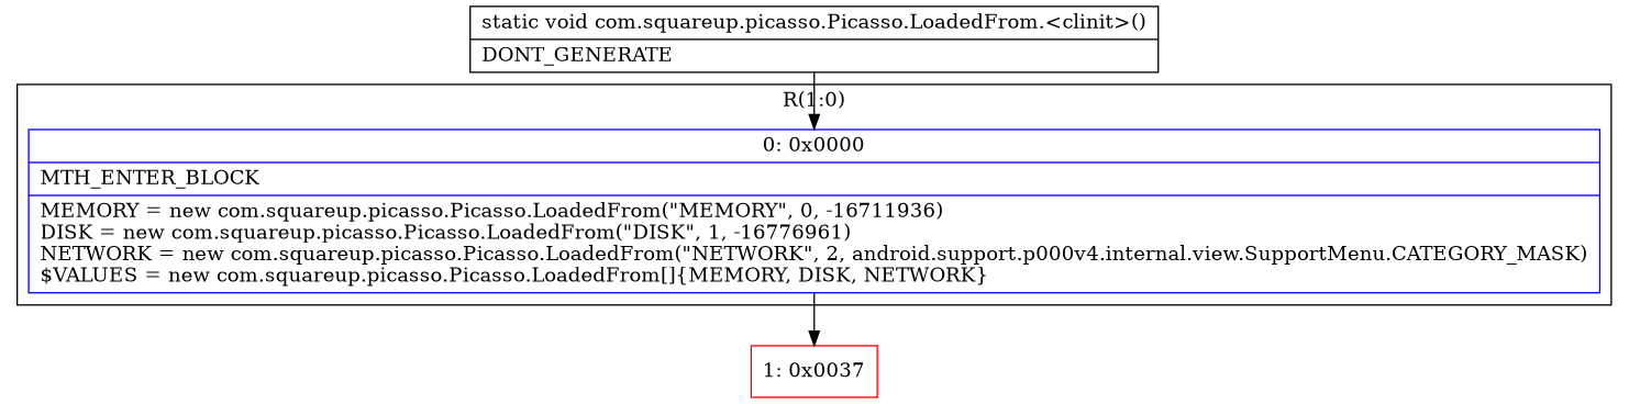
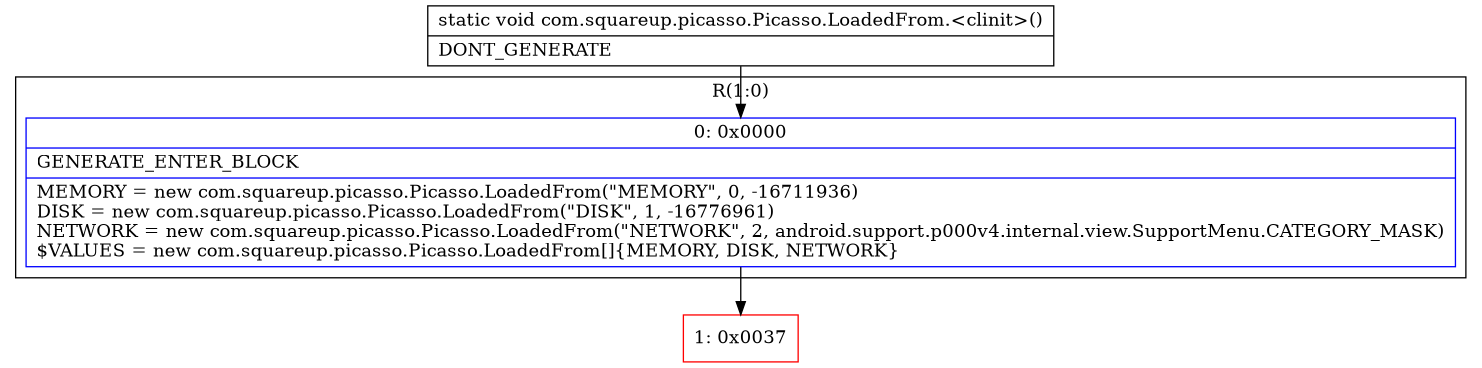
  digraph {
    node [shape=record]
-   n1 [color=blue label="{0\:\ 0x0000|MTH_ENTER_BLOCK\l|MEMORY = new com.squareup.picasso.Picasso.LoadedFrom(\"MEMORY\", 0, \-16711936)\lDISK = new com.squareup.picasso.Picasso.LoadedFrom(\"DISK\", 1, \-16776961)\lNETWORK = new com.squareup.picasso.Picasso.LoadedFrom(\"NETWORK\", 2, android.support.p000v4.internal.view.SupportMenu.CATEGORY_MASK)\l$VALUES = new com.squareup.picasso.Picasso.LoadedFrom[]\{MEMORY, DISK, NETWORK\}\l}"]
+   n1 [color=blue label="{0\:\ 0x0000|GENERATE_ENTER_BLOCK\l|MEMORY = new com.squareup.picasso.Picasso.LoadedFrom(\"MEMORY\", 0, \-16711936)\lDISK = new com.squareup.picasso.Picasso.LoadedFrom(\"DISK\", 1, \-16776961)\lNETWORK = new com.squareup.picasso.Picasso.LoadedFrom(\"NETWORK\", 2, android.support.p000v4.internal.view.SupportMenu.CATEGORY_MASK)\l$VALUES = new com.squareup.picasso.Picasso.LoadedFrom[]\{MEMORY, DISK, NETWORK\}\l}"]
    n2 [color=red label="{1\:\ 0x0037}"]
    n3 [label="{static void com.squareup.picasso.Picasso.LoadedFrom.\<clinit\>()  | DONT_GENERATE\l}"]
    subgraph cluster_1 {
      label="R(1:0)"
      n1
    }
    n1 -> n2
    n3 -> n1
  }
